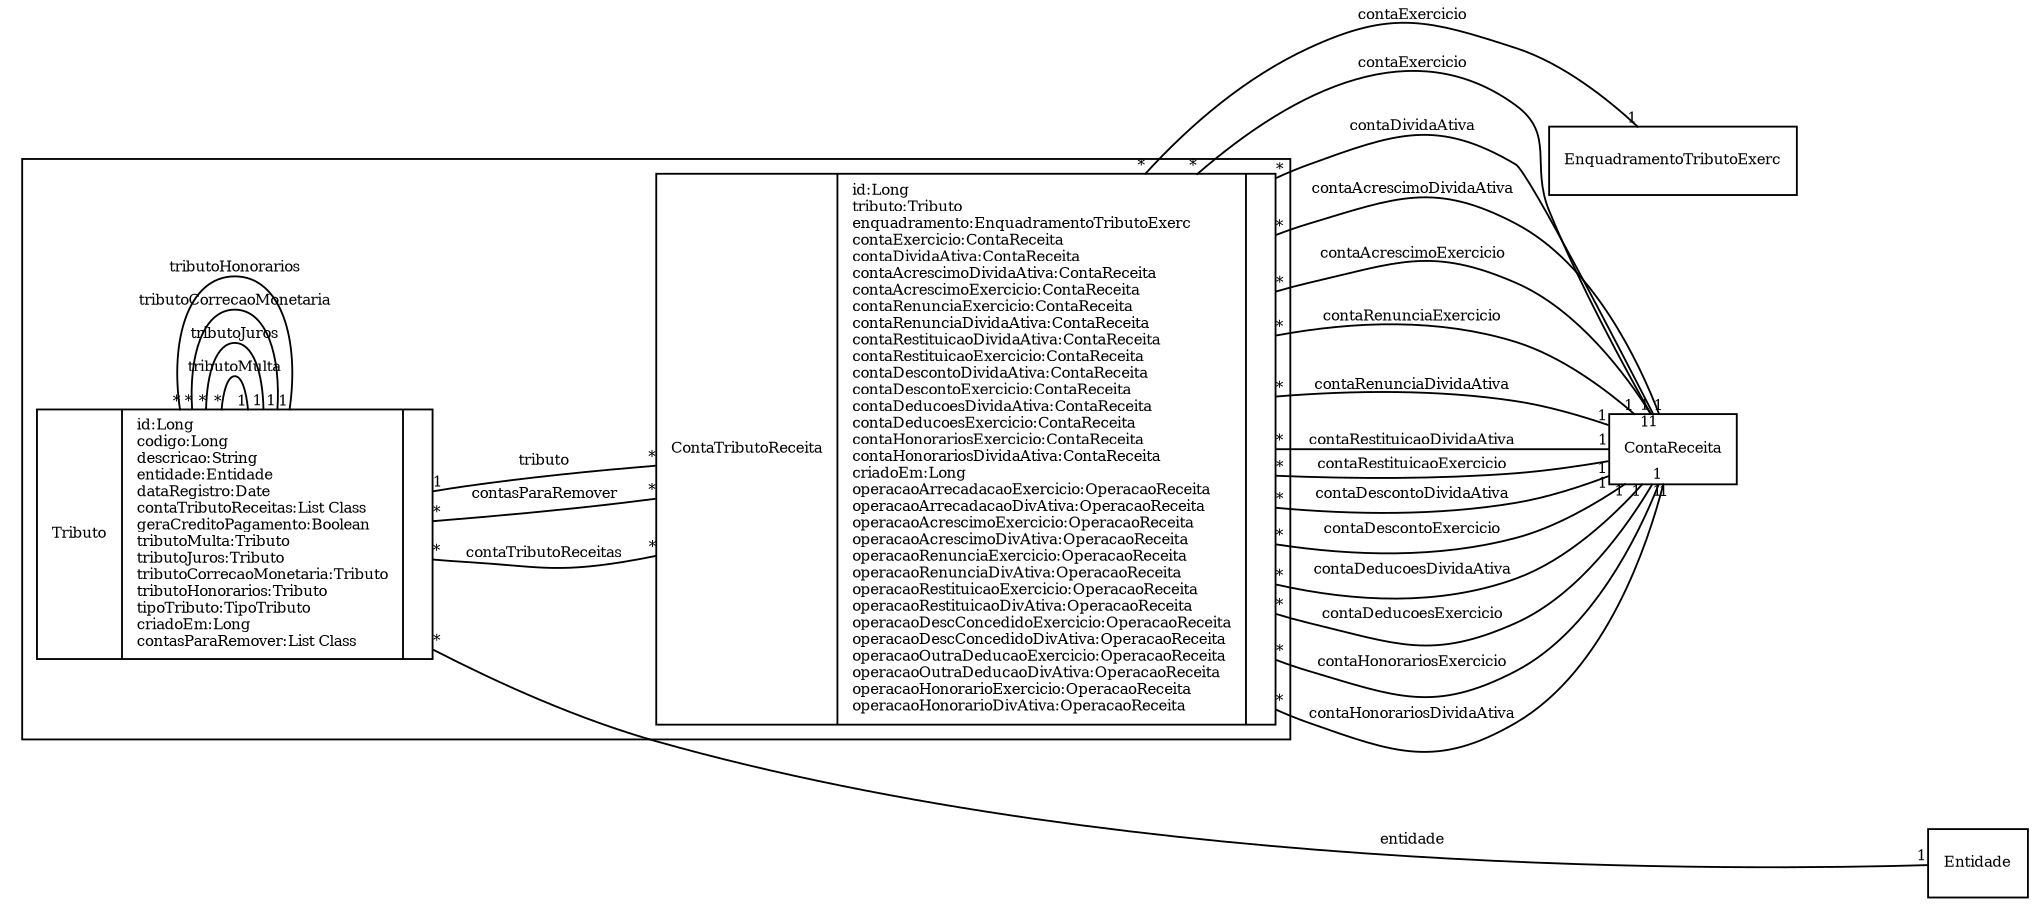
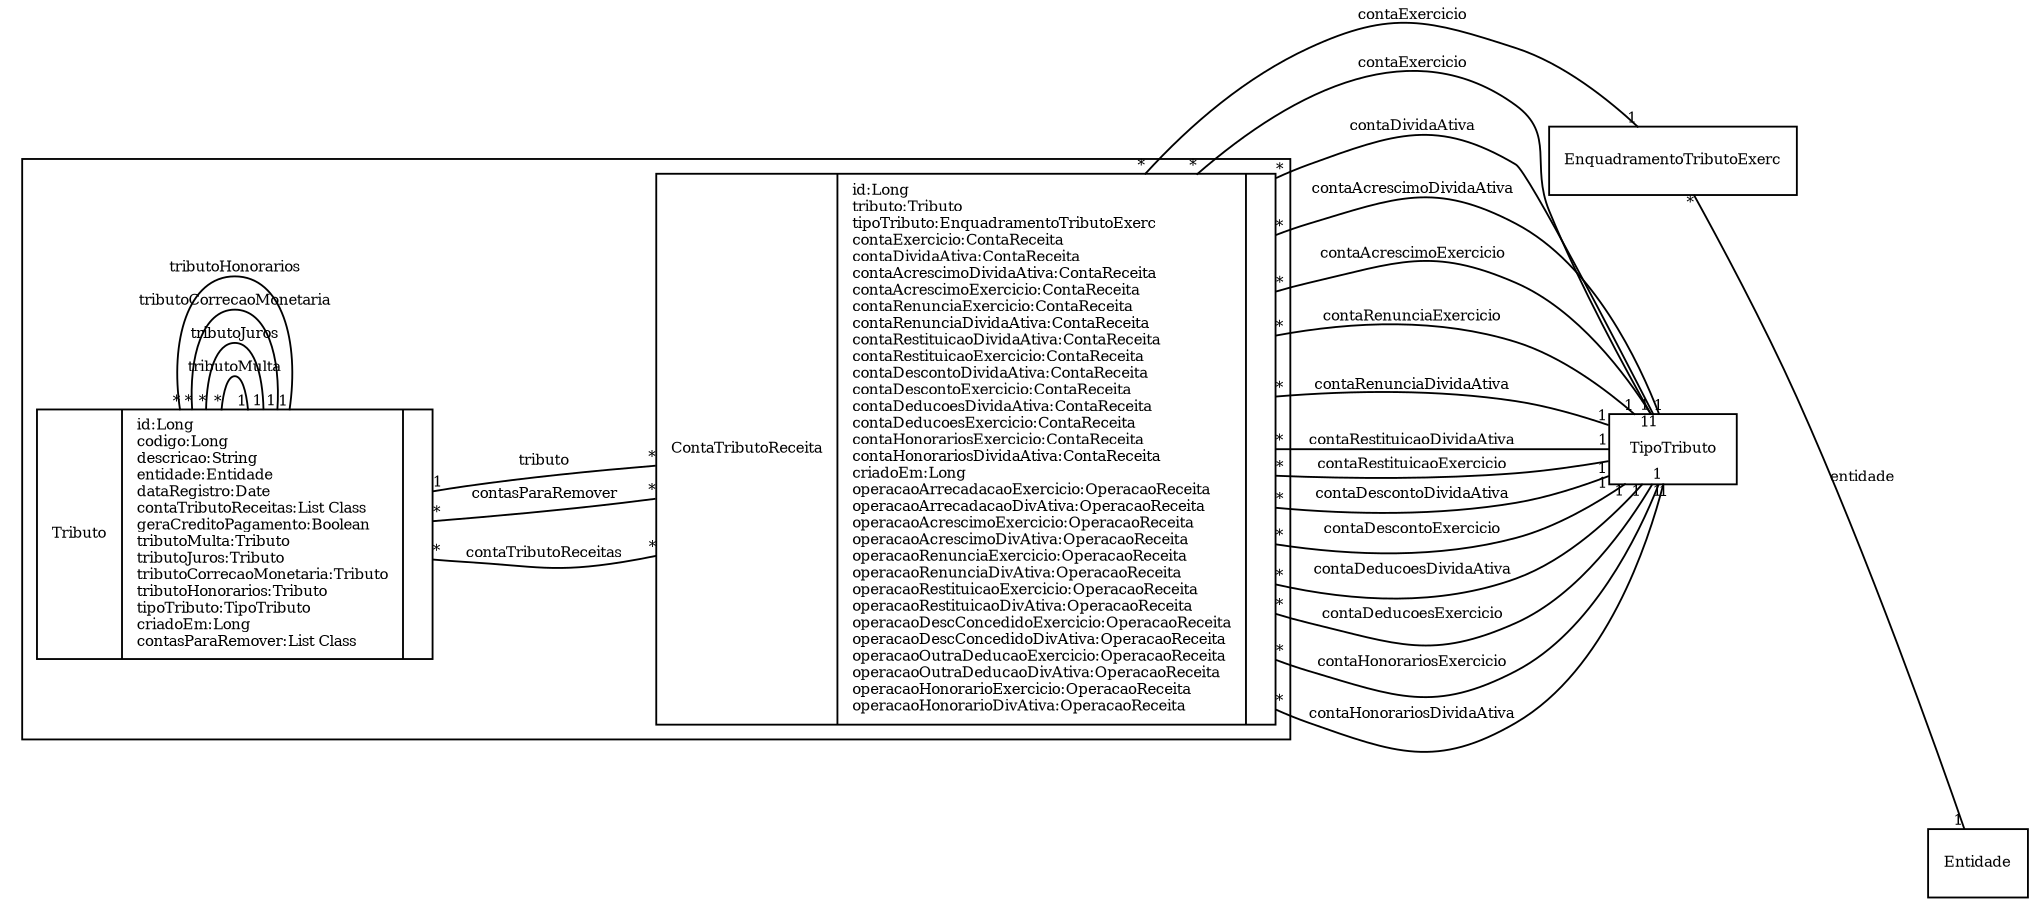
  digraph {
    fontname="Times-Roman"
    fontsize=8
    rankdir=LR
    node [fontname="Times-Roman" fontsize=8 shape=record]
    edge [arrowhead=none fontname="Times-Roman" fontsize=8 headlabel=1 taillabel="*"]
    n1 [label="{Tributo|id:Long\lcodigo:Long\ldescricao:String\lentidade:Entidade\ldataRegistro:Date\lcontaTributoReceitas:List Class\lgeraCreditoPagamento:Boolean\ltributoMulta:Tributo\ltributoJuros:Tributo\ltributoCorrecaoMonetaria:Tributo\ltributoHonorarios:Tributo\ltipoTributo:TipoTributo\lcriadoEm:Long\lcontasParaRemover:List Class\l|\l}"]
-   n2 [label="{ContaTributoReceita|id:Long\ltributo:Tributo\lenquadramento:EnquadramentoTributoExerc\lcontaExercicio:ContaReceita\lcontaDividaAtiva:ContaReceita\lcontaAcrescimoDividaAtiva:ContaReceita\lcontaAcrescimoExercicio:ContaReceita\lcontaRenunciaExercicio:ContaReceita\lcontaRenunciaDividaAtiva:ContaReceita\lcontaRestituicaoDividaAtiva:ContaReceita\lcontaRestituicaoExercicio:ContaReceita\lcontaDescontoDividaAtiva:ContaReceita\lcontaDescontoExercicio:ContaReceita\lcontaDeducoesDividaAtiva:ContaReceita\lcontaDeducoesExercicio:ContaReceita\lcontaHonorariosExercicio:ContaReceita\lcontaHonorariosDividaAtiva:ContaReceita\lcriadoEm:Long\loperacaoArrecadacaoExercicio:OperacaoReceita\loperacaoArrecadacaoDivAtiva:OperacaoReceita\loperacaoAcrescimoExercicio:OperacaoReceita\loperacaoAcrescimoDivAtiva:OperacaoReceita\loperacaoRenunciaExercicio:OperacaoReceita\loperacaoRenunciaDivAtiva:OperacaoReceita\loperacaoRestituicaoExercicio:OperacaoReceita\loperacaoRestituicaoDivAtiva:OperacaoReceita\loperacaoDescConcedidoExercicio:OperacaoReceita\loperacaoDescConcedidoDivAtiva:OperacaoReceita\loperacaoOutraDeducaoExercicio:OperacaoReceita\loperacaoOutraDeducaoDivAtiva:OperacaoReceita\loperacaoHonorarioExercicio:OperacaoReceita\loperacaoHonorarioDivAtiva:OperacaoReceita\l|\l}"]
+   n2 [label="{ContaTributoReceita|id:Long\ltributo:Tributo\ltipoTributo:EnquadramentoTributoExerc\lcontaExercicio:ContaReceita\lcontaDividaAtiva:ContaReceita\lcontaAcrescimoDividaAtiva:ContaReceita\lcontaAcrescimoExercicio:ContaReceita\lcontaRenunciaExercicio:ContaReceita\lcontaRenunciaDividaAtiva:ContaReceita\lcontaRestituicaoDividaAtiva:ContaReceita\lcontaRestituicaoExercicio:ContaReceita\lcontaDescontoDividaAtiva:ContaReceita\lcontaDescontoExercicio:ContaReceita\lcontaDeducoesDividaAtiva:ContaReceita\lcontaDeducoesExercicio:ContaReceita\lcontaHonorariosExercicio:ContaReceita\lcontaHonorariosDividaAtiva:ContaReceita\lcriadoEm:Long\loperacaoArrecadacaoExercicio:OperacaoReceita\loperacaoArrecadacaoDivAtiva:OperacaoReceita\loperacaoAcrescimoExercicio:OperacaoReceita\loperacaoAcrescimoDivAtiva:OperacaoReceita\loperacaoRenunciaExercicio:OperacaoReceita\loperacaoRenunciaDivAtiva:OperacaoReceita\loperacaoRestituicaoExercicio:OperacaoReceita\loperacaoRestituicaoDivAtiva:OperacaoReceita\loperacaoDescConcedidoExercicio:OperacaoReceita\loperacaoDescConcedidoDivAtiva:OperacaoReceita\loperacaoOutraDeducaoExercicio:OperacaoReceita\loperacaoOutraDeducaoDivAtiva:OperacaoReceita\loperacaoHonorarioExercicio:OperacaoReceita\loperacaoHonorarioDivAtiva:OperacaoReceita\l|\l}"]
    Entidade
    EnquadramentoTributoExerc
-   ContaReceita
+   ContaReceita [label=TipoTributo]
    subgraph cluster_1 {
      n1
      n2
    }
    n1 -> n1 [label=tributoMulta]
    n1 -> n1 [label=tributoJuros]
    n1 -> n1 [label=tributoCorrecaoMonetaria]
    n1 -> n1 [label=tributoHonorarios]
    n1 -> n2 [headlabel="*" label=contaTributoReceitas]
    n1 -> n2 [headlabel="*" label=contasParaRemover]
-   n1 -> Entidade [label=entidade]
+   EnquadramentoTributoExerc -> Entidade [label=entidade]
    n2 -> n1 [label=tributo]
    n2 -> EnquadramentoTributoExerc [label=contaExercicio]
    n2 -> ContaReceita [label=contaExercicio]
    n2 -> ContaReceita [label=contaDividaAtiva]
    n2 -> ContaReceita [label=contaAcrescimoDividaAtiva]
    n2 -> ContaReceita [label=contaAcrescimoExercicio]
    n2 -> ContaReceita [label=contaRenunciaExercicio]
    n2 -> ContaReceita [label=contaRenunciaDividaAtiva]
    n2 -> ContaReceita [label=contaRestituicaoDividaAtiva]
    n2 -> ContaReceita [label=contaRestituicaoExercicio]
    n2 -> ContaReceita [label=contaDescontoDividaAtiva]
    n2 -> ContaReceita [label=contaDescontoExercicio]
    n2 -> ContaReceita [label=contaDeducoesDividaAtiva]
    n2 -> ContaReceita [label=contaDeducoesExercicio]
    n2 -> ContaReceita [label=contaHonorariosExercicio]
    n2 -> ContaReceita [label=contaHonorariosDividaAtiva]
  }
